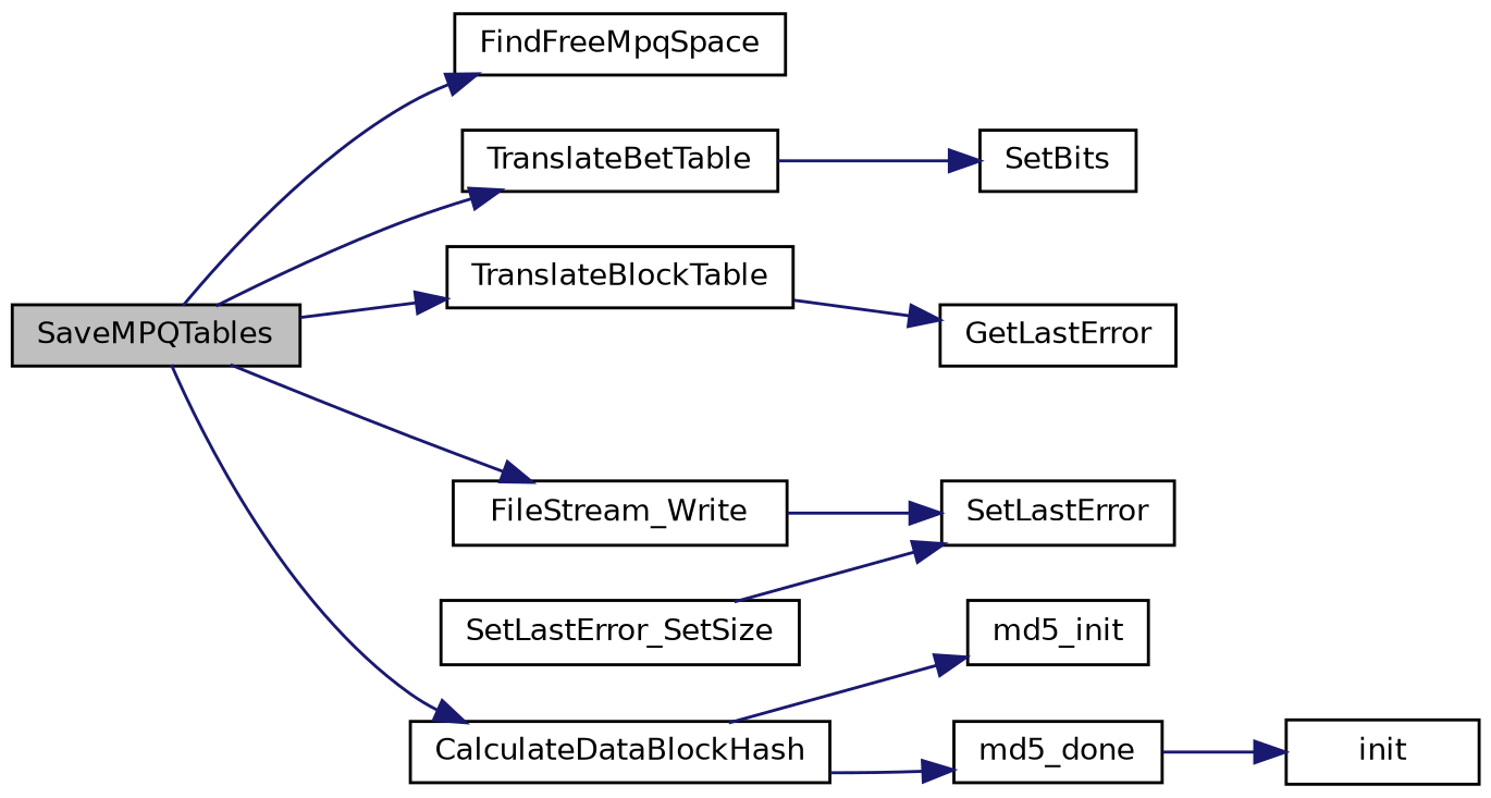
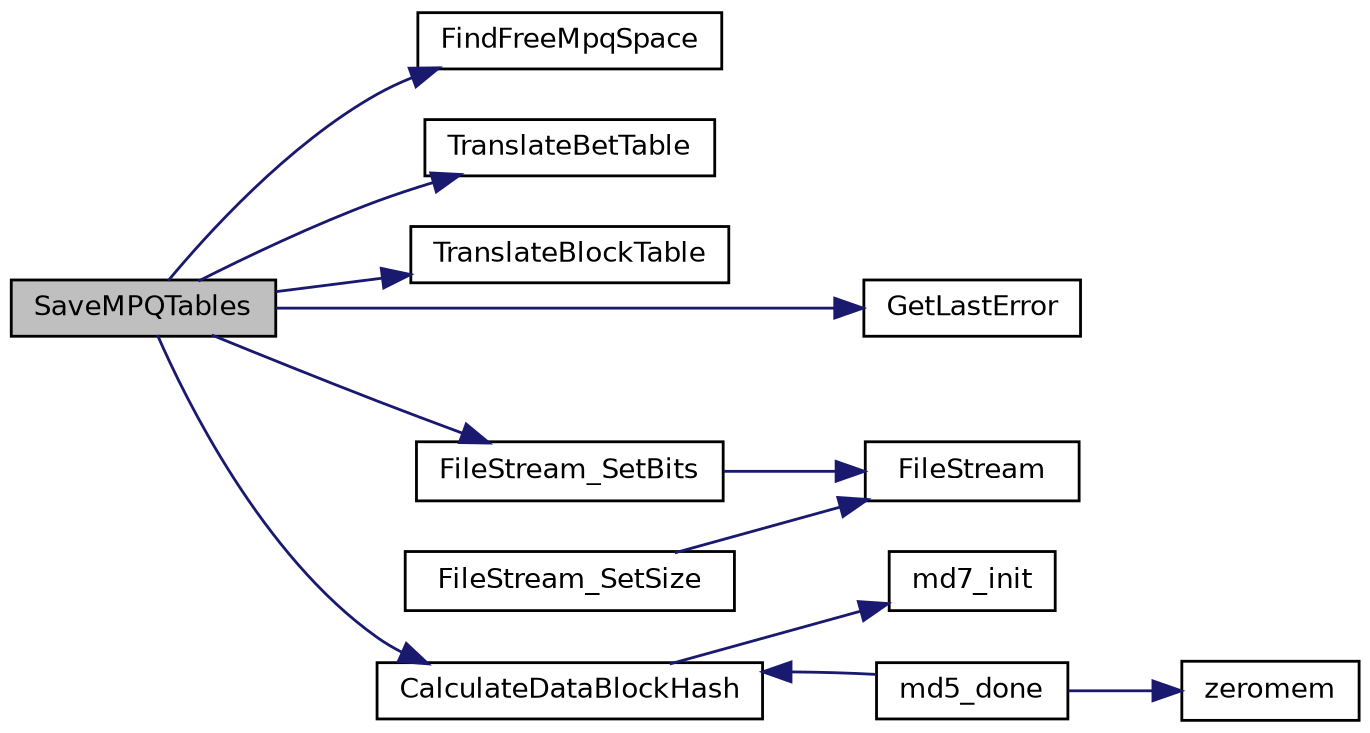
  digraph {
    rankdir=LR
    node [color=black fillcolor=white fontname=Helvetica fontsize=10 shape=record style=filled]
    edge [color=midnightblue fontname=Helvetica fontsize=10 labelfontname=Helvetica labelfontsize=10 style=solid]
    n1 [fillcolor=grey75 fontcolor=black height=0.2 label=SaveMPQTables width=0.4]
    n2 [height=0.2 label=FindFreeMpqSpace width=0.4]
    n3 [height=0.2 label=TranslateBetTable width=0.4]
    n4 [height=0.2 label=TranslateBlockTable width=0.4]
-   n5 [height=0.2 label=FileStream_Write width=0.4]
+   n5 [height=0.2 label=FileStream_SetBits width=0.4]
    n6 [height=0.2 label=GetLastError width=0.4]
    n7 [height=0.2 label=CalculateDataBlockHash width=0.4]
-   n8 [height=0.2 label=SetBits width=0.4]
-   n9 [height=0.2 label=SetLastError width=0.4]
-   n10 [height=0.2 label=SetLastError_SetSize width=0.4]
-   n11 [height=0.2 label=md5_init width=0.4]
+   n9 [height=0.2 label=FileStream width=0.4]
+   n10 [height=0.2 label=FileStream_SetSize width=0.4]
+   n11 [height=0.2 label=md7_init width=0.4]
    n12 [height=0.2 label=md5_done width=0.4]
-   n13 [height=0.2 label=init width=0.4]
+   n13 [height=0.2 label=zeromem width=0.4]
    n1 -> n2
    n1 -> n3
    n1 -> n4
    n1 -> n5
-   n4 -> n6
+   n1 -> n6
    n1 -> n7
-   n3 -> n8
    n5 -> n9
    n7 -> n11
-   n7 -> n12
+   n12 -> n7
    n10 -> n9
    n12 -> n13
  }
